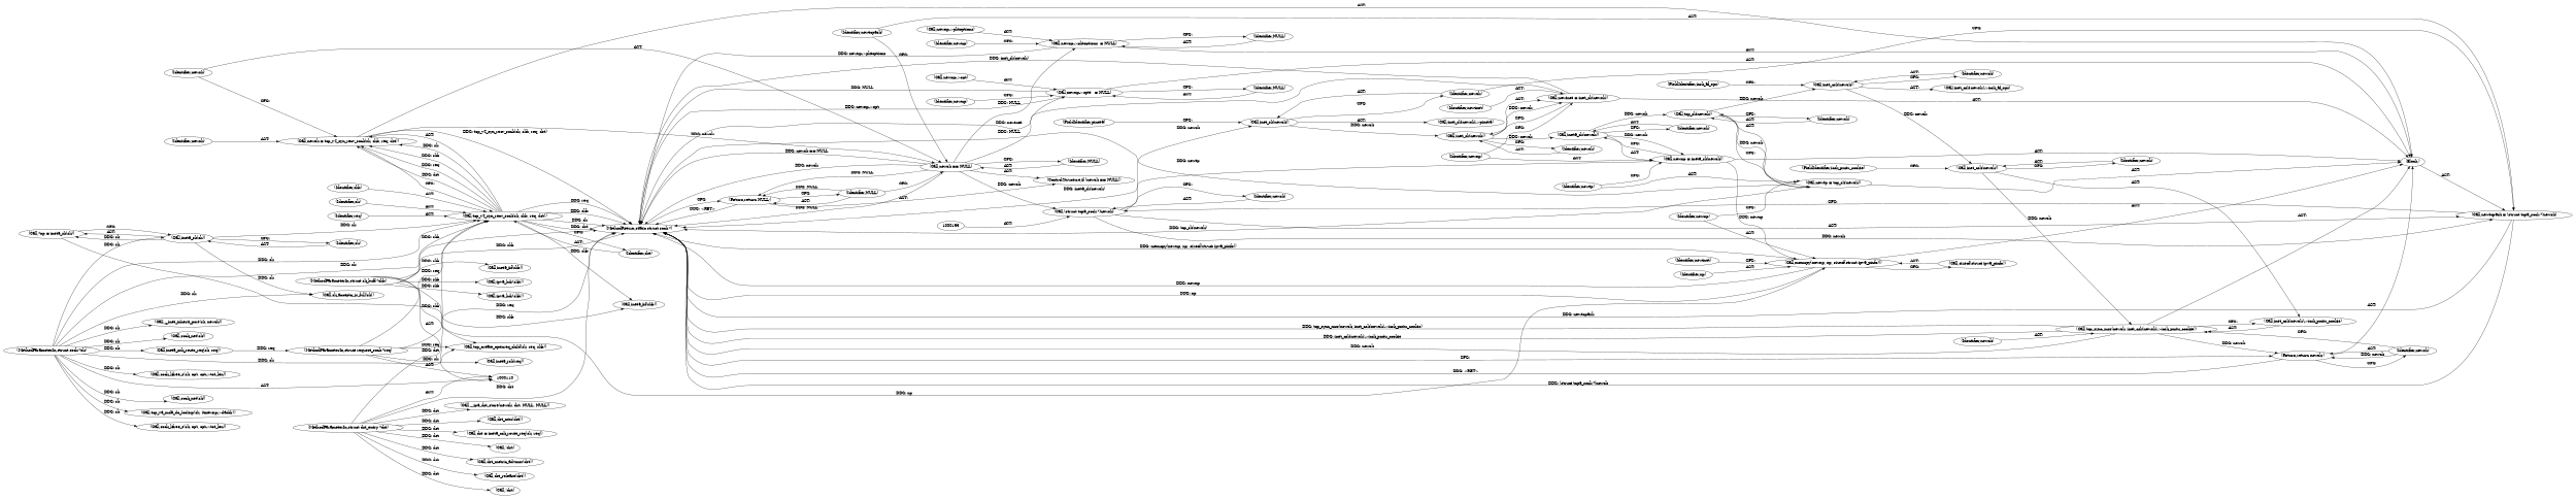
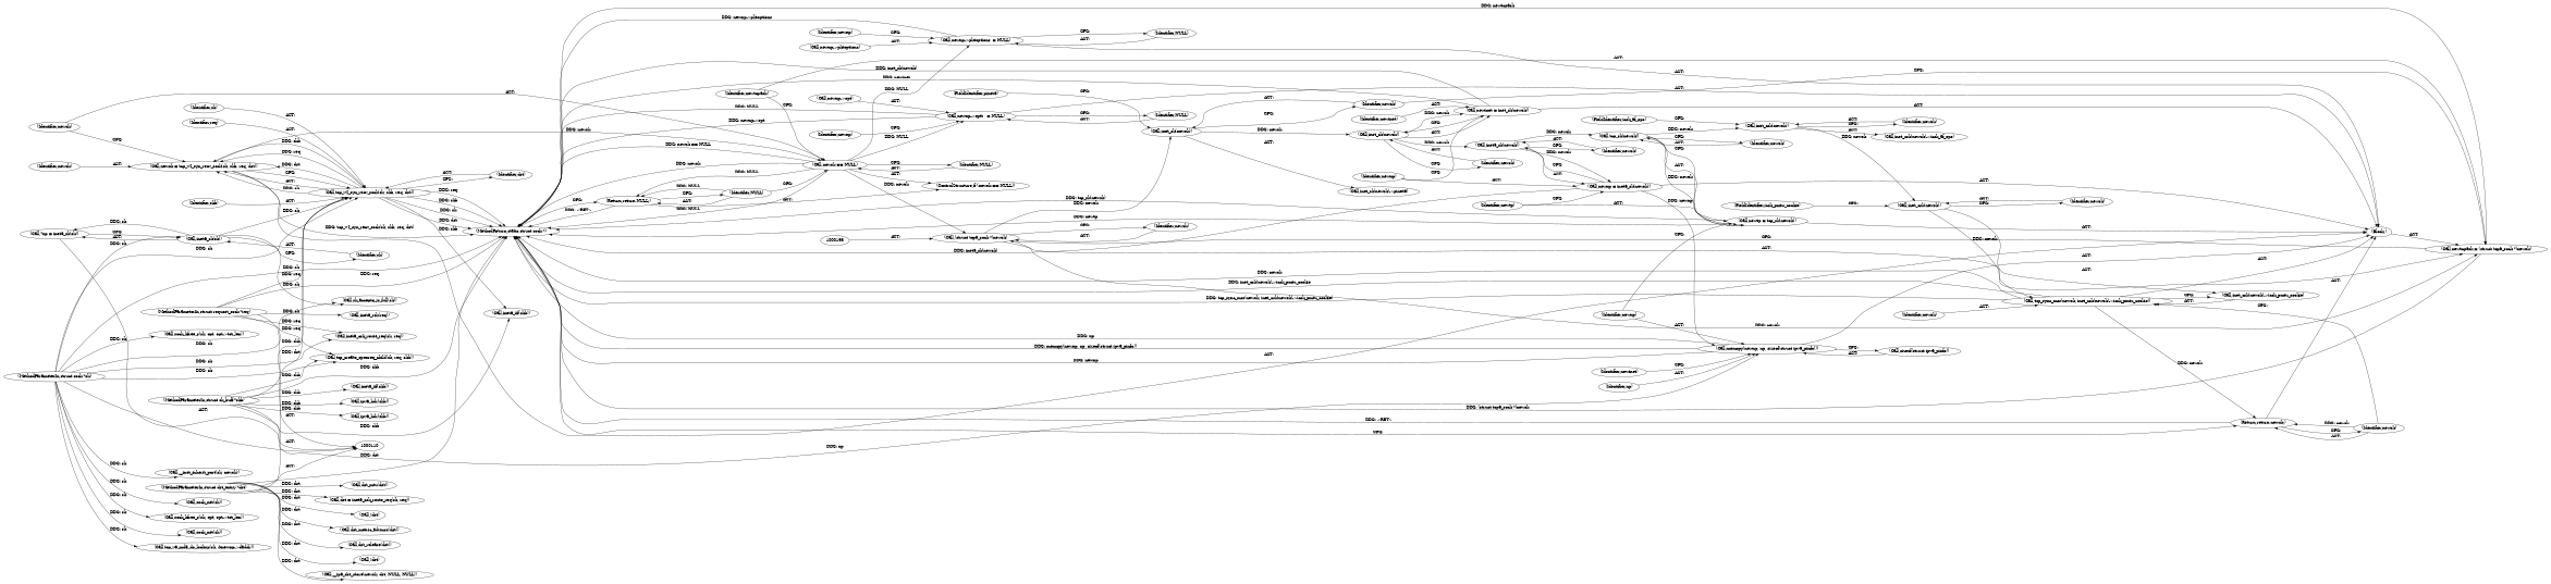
  digraph {
    rankdir=LR
    n1 [label="(Call,newsk = tcp_v4_syn_recv_sock(sk, skb, req, dst))"]
    n2 [label="(Call,tcp_v4_syn_recv_sock(sk, skb, req, dst))"]
    n3 [label="(Call,newsk == NULL)"]
    n4 [label="(MethodReturn,static struct sock *)"]
    n5 [label="(Block,)"]
    n6 [label="(Identifier,dst)"]
    n7 [label="(Call,inet6_iif(skb))"]
    n8 [label="(Return,return NULL;)"]
    n9 [label="(Call,(struct tcp6_sock *)newsk)"]
    n10 [label="(Call,newnp->pktoptions  = NULL)"]
    n11 [label="(Call,newnp->opt\t   = NULL)"]
    n12 [label="(Identifier,NULL)"]
    n13 [label="(ControlStructure,if (newsk == NULL))"]
    n14 [label="(Return,return newsk;)"]
    n15 [label="(Call,newtcp6sk = (struct tcp6_sock *)newsk)"]
    n16 [label="(Call,inet6_sk(sk))"]
    n17 [label="(Identifier,sk)"]
    n18 [label="(Call,sk_acceptq_is_full(sk))"]
    n19 [label="(Call,*np = inet6_sk(sk))"]
    n20 [label="(Call,memcpy(newnp, np, sizeof(struct ipv6_pinfo)))"]
    n21 [label="(MethodParameterIn,struct sock *sk)"]
    n22 [label="(Call,sock_net(sk))"]
    n23 [label="(Call,tcp_v6_md5_do_lookup(sk, &newnp->daddr))"]
    n24 [label="(Call,sock_kfree_s(sk, opt, opt->tot_len))"]
    n25 [label="(Call,inet6_csk_route_req(sk, req))"]
    n26 [label="(Call,tcp_create_openreq_child(sk, req, skb))"]
    n27 [label="(Call,__inet_inherit_port(sk, newsk))"]
    n28 [label="(Call,sock_net(sk))"]
    n29 [label="(Call,sock_kfree_s(sk, opt, opt->tot_len))"]
    1000110
    n31 [label="(MethodParameterIn,struct sk_buff *skb)"]
    n32 [label="(Call,inet6_iif(skb))"]
    n33 [label="(Call,ipv6_hdr(skb))"]
    n34 [label="(Call,ipv6_hdr(skb))"]
    n35 [label="(MethodParameterIn,struct request_sock *req)"]
    n36 [label="(Call,inet6_rsk(req))"]
    n37 [label="(MethodParameterIn,struct dst_entry *dst)"]
    n38 [label="(Call,dst_mtu(dst))"]
    n39 [label="(Call,dst = inet6_csk_route_req(sk, req))"]
    n40 [label="(Call,!dst)"]
    n41 [label="(Call,dst_metric_advmss(dst))"]
    n42 [label="(Call,dst_release(dst))"]
    n43 [label="(Call,!dst)"]
    n44 [label="(Call,__ip6_dst_store(newsk, dst, NULL, NULL))"]
    n45 [label="(Identifier,NULL)"]
    n46 [label="(Call,inet_sk(newsk))"]
    n47 [label="(Identifier,newsk)"]
    n48 [label="(Identifier,NULL)"]
    n49 [label="(Identifier,NULL)"]
    n50 [label="(Call,inet_sk(newsk))"]
    n51 [label="(Call,inet_sk(newsk)->pinet6)"]
    n52 [label="(Identifier,newsk)"]
    n53 [label="(Call,newinet = inet_sk(newsk))"]
    n54 [label="(Call,inet6_sk(newsk))"]
    n55 [label="(Identifier,newsk)"]
    n56 [label="(Call,newnp = inet6_sk(newsk))"]
    n57 [label="(Call,tcp_sk(newsk))"]
    n58 [label="(Identifier,newsk)"]
    n59 [label="(Call,newtp = tcp_sk(newsk))"]
    n60 [label="(Call,inet_csk(newsk))"]
    n61 [label="(Identifier,newsk)"]
    n62 [label="(Call,sizeof(struct ipv6_pinfo))"]
    n63 [label="(Call,inet_csk(newsk))"]
    n64 [label="(Identifier,newsk)"]
    n65 [label="(Call,inet_csk(newsk)->icsk_af_ops)"]
    n66 [label="(Call,tcp_sync_mss(newsk, inet_csk(newsk)->icsk_pmtu_cookie))"]
    n67 [label="(Identifier,newsk)"]
    n68 [label="(Call,inet_csk(newsk)->icsk_pmtu_cookie)"]
    n69 [label="(Identifier,newsk)"]
    n70 [label="(Identifier,skb)"]
    n71 [label="(Identifier,newinet)"]
    n72 [label="(FieldIdentifier,icsk_af_ops)"]
    n73 [label="(FieldIdentifier,pinet6)"]
    n74 [label="(Identifier,newinet)"]
    n75 [label="(Identifier,newsk)"]
    n76 [label="(Call,newnp->pktoptions)"]
    n77 [label="(Identifier,sk)"]
    n78 [label="(Identifier,newsk)"]
    n79 [label="(Identifier,np)"]
    n80 [label="(Identifier,newtp)"]
    n81 [label="(Identifier,newnp)"]
    n82 [label="(Identifier,newnp)"]
    n83 [label="(Identifier,newtcp6sk)"]
    n84 [label="(Identifier,newnp)"]
    n85 [label="(Identifier,newnp)"]
    n86 [label="(Identifier,newsk)"]
    n87 [label="(Identifier,req)"]
    n88 [label="(FieldIdentifier,icsk_pmtu_cookie)"]
    n89 [label="(Call,newnp->opt)"]
    1000153
    n1 -> n2 [label="CFG: "]
    n1 -> n3 [label="DDG: newsk"]
    n1 -> n4 [label="DDG: tcp_v4_syn_recv_sock(sk, skb, req, dst)"]
    n1 -> n5 [label="AST: "]
    n2 -> n1 [label="AST: "]
    n2 -> n1 [label="DDG: sk"]
    n2 -> n1 [label="DDG: skb"]
    n2 -> n1 [label="DDG: req"]
    n2 -> n1 [label="DDG: dst"]
    n2 -> n4 [label="DDG: req"]
    n2 -> n4 [label="DDG: skb"]
    n2 -> n4 [label="DDG: sk"]
    n2 -> n4 [label="DDG: dst"]
    n2 -> n6 [label="CFG: "]
    n2 -> n7 [label="DDG: skb"]
    n3 -> n4 [label="DDG: newsk == NULL"]
    n3 -> n4 [label="DDG: newsk"]
    n3 -> n4 [label="DDG: NULL"]
    n3 -> n8 [label="DDG: NULL"]
    n3 -> n9 [label="DDG: newsk"]
    n3 -> n10 [label="DDG: NULL"]
    n3 -> n11 [label="DDG: NULL"]
    n3 -> n12 [label="CFG: "]
    n3 -> n13 [label="AST: "]
    n4 -> n8 [label="CFG: "]
    n4 -> n14 [label="CFG: "]
    n5 -> n15 [label="AST: "]
    n6 -> n2 [label="AST: "]
    n8 -> n4 [label="DDG: <RET>"]
    n8 -> n13 [label="AST: "]
    n8 -> n45 [label="CFG: "]
    n9 -> n15 [label="AST: "]
    n9 -> n15 [label="DDG: newsk"]
    n9 -> n46 [label="DDG: newsk"]
    n9 -> n47 [label="CFG: "]
    n10 -> n4 [label="DDG: newnp->pktoptions"]
    n10 -> n5 [label="AST: "]
    n10 -> n48 [label="CFG: "]
    n11 -> n4 [label="DDG: NULL"]
    n11 -> n4 [label="DDG: newnp->opt"]
    n11 -> n5 [label="AST: "]
    n11 -> n49 [label="CFG: "]
    n12 -> n3 [label="AST: "]
    n14 -> n4 [label="DDG: <RET>"]
    n14 -> n5 [label="AST: "]
    n14 -> n69 [label="CFG: "]
    n15 -> n4 [label="DDG: newtcp6sk"]
    n15 -> n4 [label="DDG: (struct tcp6_sock *)newsk"]
    n15 -> n9 [label="CFG: "]
    n16 -> n2 [label="DDG: sk"]
    n16 -> n17 [label="CFG: "]
    n16 -> n18 [label="DDG: sk"]
    n16 -> n19 [label="AST: "]
    n16 -> n19 [label="DDG: sk"]
    n17 -> n16 [label="AST: "]
    n19 -> n16 [label="CFG: "]
    n19 -> n20 [label="DDG: np"]
    n20 -> n4 [label="DDG: np"]
    n20 -> n4 [label="DDG: memcpy(newnp, np, sizeof(struct ipv6_pinfo))"]
    n20 -> n4 [label="DDG: newnp"]
    n20 -> n5 [label="AST: "]
    n20 -> n62 [label="CFG: "]
    n21 -> n2 [label="DDG: sk"]
    n21 -> n4 [label="DDG: sk"]
    n21 -> n16 [label="DDG: sk"]
    n21 -> n18 [label="DDG: sk"]
    n21 -> n22 [label="DDG: sk"]
    n21 -> n23 [label="DDG: sk"]
    n21 -> n24 [label="DDG: sk"]
    n21 -> n25 [label="DDG: sk"]
    n21 -> n26 [label="DDG: sk"]
    n21 -> n27 [label="DDG: sk"]
    n21 -> n28 [label="DDG: sk"]
    n21 -> n29 [label="DDG: sk"]
    n21 -> 1000110 [label="AST: "]
    n31 -> n2 [label="DDG: skb"]
    n31 -> n4 [label="DDG: skb"]
    n31 -> n7 [label="DDG: skb"]
    n31 -> n26 [label="DDG: skb"]
    n31 -> 1000110 [label="AST: "]
    n31 -> n32 [label="DDG: skb"]
    n31 -> n33 [label="DDG: skb"]
    n31 -> n34 [label="DDG: skb"]
    n35 -> n2 [label="DDG: req"]
    n35 -> n4 [label="DDG: req"]
-   n25 -> n35 [label="DDG: req"]
+   n35 -> n25 [label="DDG: req"]
    n35 -> n26 [label="DDG: req"]
    n35 -> 1000110 [label="AST: "]
    n35 -> n36 [label="DDG: sk"]
    n37 -> n2 [label="DDG: dst"]
    n37 -> n4 [label="DDG: dst"]
    n37 -> 1000110 [label="AST: "]
    n37 -> n38 [label="DDG: dst"]
    n37 -> n39 [label="DDG: dst"]
    n37 -> n40 [label="DDG: dst"]
    n37 -> n41 [label="DDG: dst"]
    n37 -> n42 [label="DDG: dst"]
    n37 -> n43 [label="DDG: dst"]
    n37 -> n44 [label="DDG: dst"]
    n45 -> n3 [label="CFG: "]
    n45 -> n8 [label="AST: "]
    n45 -> n8 [label="DDG: NULL"]
    n46 -> n50 [label="DDG: newsk"]
    n46 -> n51 [label="AST: "]
    n46 -> n52 [label="CFG: "]
    n47 -> n9 [label="AST: "]
    n48 -> n10 [label="AST: "]
    n49 -> n11 [label="AST: "]
    n50 -> n53 [label="AST: "]
    n50 -> n53 [label="DDG: newsk"]
    n50 -> n54 [label="DDG: newsk"]
    n50 -> n55 [label="CFG: "]
    n52 -> n15 [label="CFG: "]
    n52 -> n46 [label="AST: "]
    n53 -> n4 [label="DDG: inet_sk(newsk)"]
    n53 -> n4 [label="DDG: newinet"]
    n53 -> n5 [label="AST: "]
    n53 -> n50 [label="CFG: "]
    n54 -> n56 [label="AST: "]
    n54 -> n56 [label="DDG: newsk"]
    n54 -> n57 [label="DDG: newsk"]
    n54 -> n58 [label="CFG: "]
    n55 -> n50 [label="AST: "]
    n56 -> n4 [label="DDG: inet6_sk(newsk)"]
    n56 -> n5 [label="AST: "]
    n56 -> n20 [label="DDG: newnp"]
    n56 -> n54 [label="CFG: "]
    n57 -> n59 [label="AST: "]
    n57 -> n59 [label="DDG: newsk"]
    n57 -> n60 [label="DDG: newsk"]
    n57 -> n61 [label="CFG: "]
    n58 -> n54 [label="AST: "]
    n59 -> n4 [label="DDG: newtp"]
    n59 -> n4 [label="DDG: tcp_sk(newsk)"]
    n59 -> n5 [label="AST: "]
    n59 -> n57 [label="CFG: "]
    n60 -> n63 [label="DDG: newsk"]
    n60 -> n64 [label="CFG: "]
    n60 -> n65 [label="AST: "]
    n61 -> n57 [label="AST: "]
    n62 -> n20 [label="AST: "]
    n63 -> n66 [label="DDG: newsk"]
    n63 -> n67 [label="CFG: "]
    n63 -> n68 [label="AST: "]
    n64 -> n60 [label="AST: "]
    n66 -> n4 [label="DDG: tcp_sync_mss(newsk, inet_csk(newsk)->icsk_pmtu_cookie)"]
    n66 -> n4 [label="DDG: inet_csk(newsk)->icsk_pmtu_cookie"]
    n66 -> n4 [label="DDG: newsk"]
    n66 -> n5 [label="AST: "]
    n66 -> n14 [label="DDG: newsk"]
    n66 -> n68 [label="CFG: "]
    n67 -> n63 [label="AST: "]
    n68 -> n66 [label="AST: "]
    n69 -> n14 [label="AST: "]
    n69 -> n14 [label="DDG: newsk"]
    n69 -> n66 [label="CFG: "]
    n70 -> n2 [label="AST: "]
    n71 -> n53 [label="AST: "]
    n72 -> n60 [label="CFG: "]
    n73 -> n46 [label="CFG: "]
    n74 -> n20 [label="CFG: "]
    n75 -> n1 [label="AST: "]
    n76 -> n10 [label="AST: "]
    n77 -> n2 [label="AST: "]
    n78 -> n1 [label="CFG: "]
    n78 -> n3 [label="AST: "]
    n79 -> n20 [label="AST: "]
    n80 -> n56 [label="CFG: "]
    n80 -> n59 [label="AST: "]
    n81 -> n53 [label="CFG: "]
    n81 -> n56 [label="AST: "]
    n82 -> n11 [label="CFG: "]
    n83 -> n3 [label="CFG: "]
    n83 -> n15 [label="AST: "]
    n84 -> n20 [label="AST: "]
    n84 -> n59 [label="CFG: "]
    n85 -> n10 [label="CFG: "]
    n86 -> n66 [label="AST: "]
    n87 -> n2 [label="AST: "]
    n88 -> n63 [label="CFG: "]
    n89 -> n11 [label="AST: "]
    1000153 -> n9 [label="AST: "]
  }
